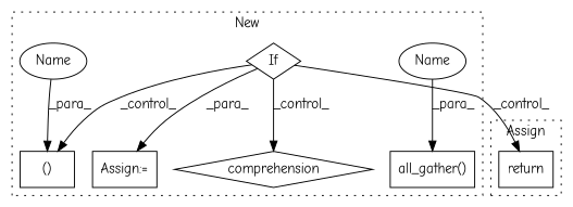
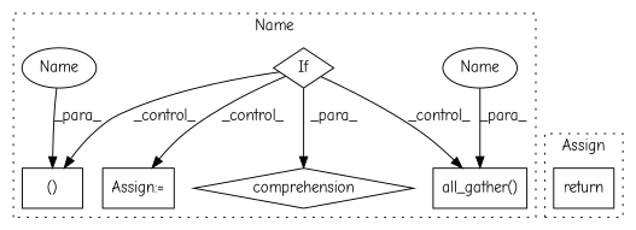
  digraph {
    fontname="Comic Neue"
    node [a=87 fontname="Comic Neue" l=3 shape=box]
    edge [fontname="Comic Neue"]
    n1 [a=75 l="16,14" label="all_gather()" s="2915,2950"]
    n2 [a=54 l=7 label="()" s=2716]
    n3 [a=96 label=If s=2646 shape=diamond]
    n4 [a=45 label=comprehension s=2891 shape=diamond]
    n5 [a=68 label="Assign:=" s=2858]
    n6 [l=6 label=Name s=2710 shape=ellipse]
    n7 [l=6 label=Name s=2944 shape=ellipse]
    n8 [a=93 l=7 label=return s=1719]
    subgraph cluster_1 {
-     label=New
+     label=Name
      style=dotted
      n1
      n2
      n3
      n4
      n5
      n6
      n7
    }
    subgraph cluster_2 {
      label=Assign
      style=dotted
      n8
    }
-   n3 -> n8 [label=_control_]
+   n3 -> n1 [label=_control_]
    n3 -> n2 [label=_control_]
-   n3 -> n4 [label=_control_]
-   n3 -> n5 [label=_para_]
+   n3 -> n4 [label=_para_]
+   n3 -> n5 [label=_control_]
    n6 -> n2 [label=_para_]
    n7 -> n1 [label=_para_]
  }
